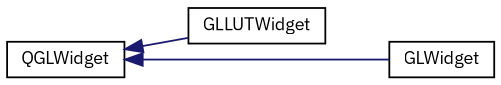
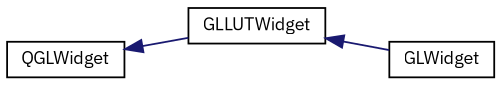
  digraph {
    fontname="IBM Plex Sans"
    rankdir=LR
    node [color=black fillcolor=white fontname="IBM Plex Sans" fontsize=10 shape=record style=filled]
    edge [color=midnightblue dir=back fontname="IBM Plex Sans" fontsize=10 labelfontname=Helvetica labelfontsize=10 style=solid]
    n1 [height=0.2 label=QGLWidget width=0.4]
    n2 [height=0.2 label=GLLUTWidget width=0.4]
    n3 [height=0.2 label=GLWidget width=0.4]
    n1 -> n2
-   n1 -> n3
+   n2 -> n3
  }
